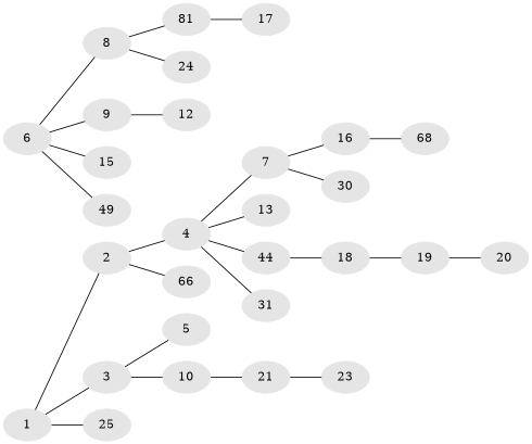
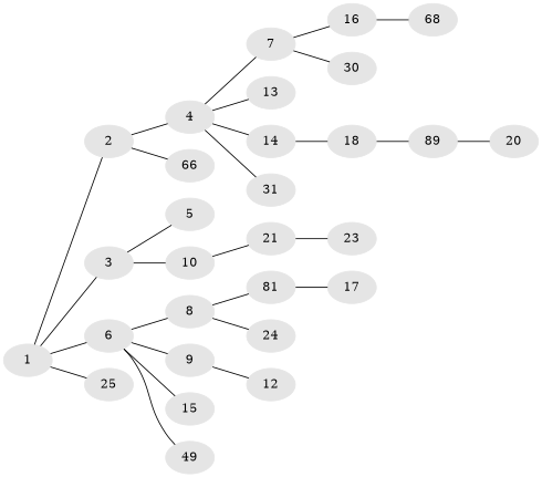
  graph {
    rankdir=LR
    node [color=gray90 style=filled]
    edge [weight=1.0]
    1
    2
    3
    6
    25
    4
    n7 [label=66]
    5
    10
    8
    9
    15
    n13 [label=49]
    7
    13
-   14 [label=44]
+   14
    31
    21
    16
    30
    18
    n22 [label=81]
    24
    12
    n25 [label=68]
    17
    23
-   19
+   19 [label=89]
    20
    1 -- 2
    1 -- 3
+   1 -- 6
    1 -- 25 [weight=3.0]
    2 -- 4 [weight=2.0]
    2 -- n7
    3 -- 5
    3 -- 10 [weight=3.0]
    6 -- 8
    6 -- 9
    6 -- 15
    6 -- n13
    4 -- 7
    4 -- 13
    4 -- 14
    4 -- 31
    10 -- 21
    8 -- n22 [weight=2.0]
    8 -- 24
    9 -- 12 [weight=2.0]
    7 -- 16
    7 -- 30
    14 -- 18
    21 -- 23
    16 -- n25
    18 -- 19
    n22 -- 17
    19 -- 20
  }
